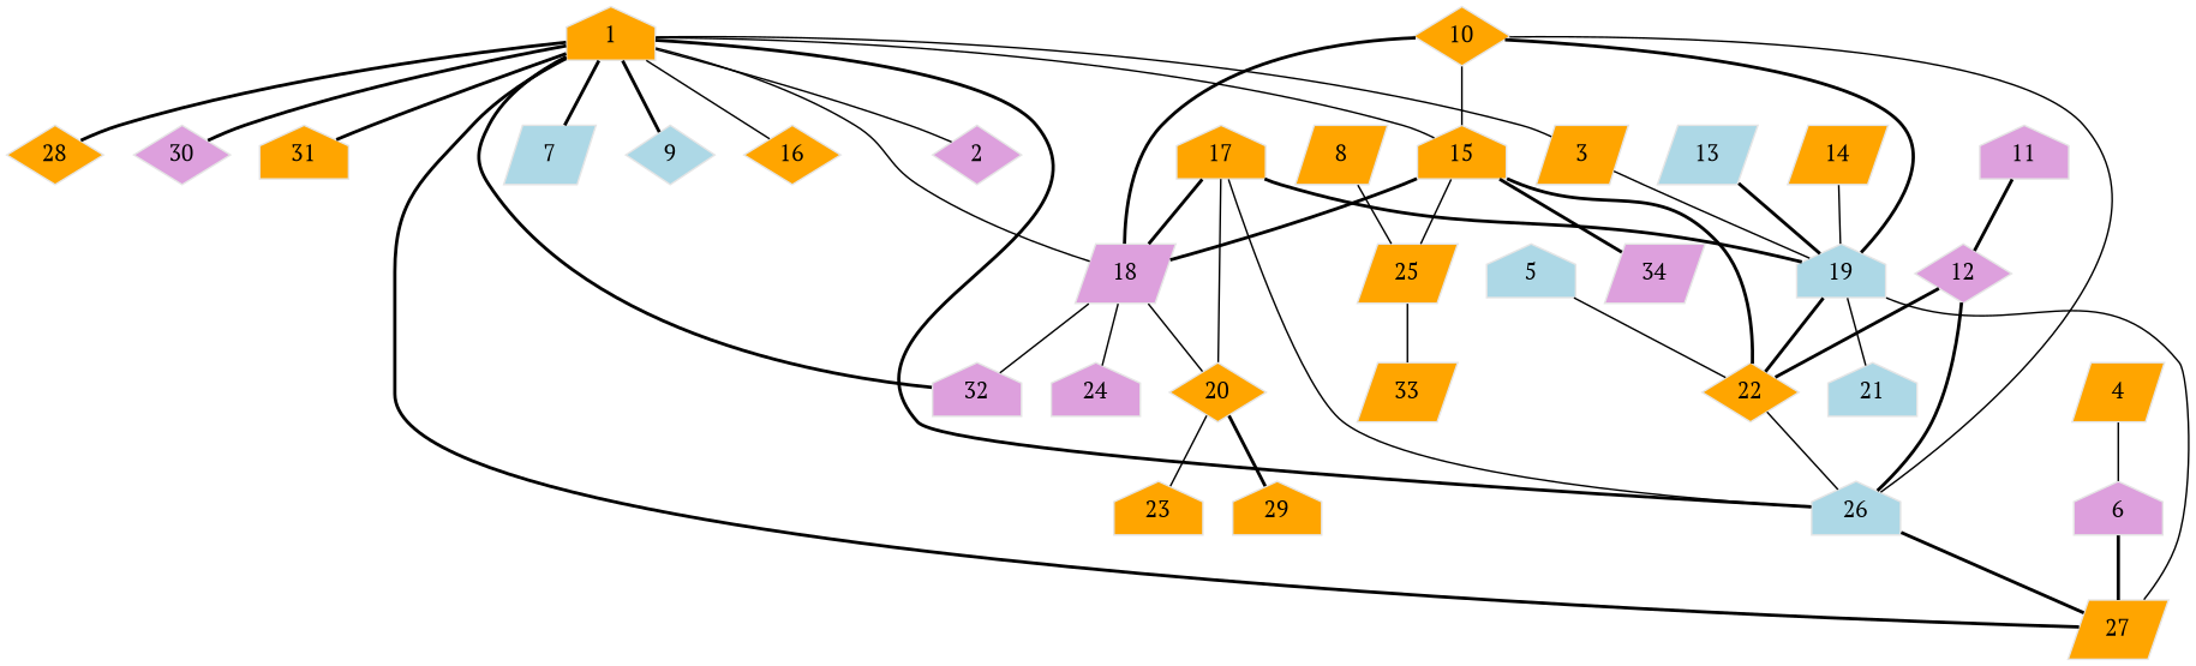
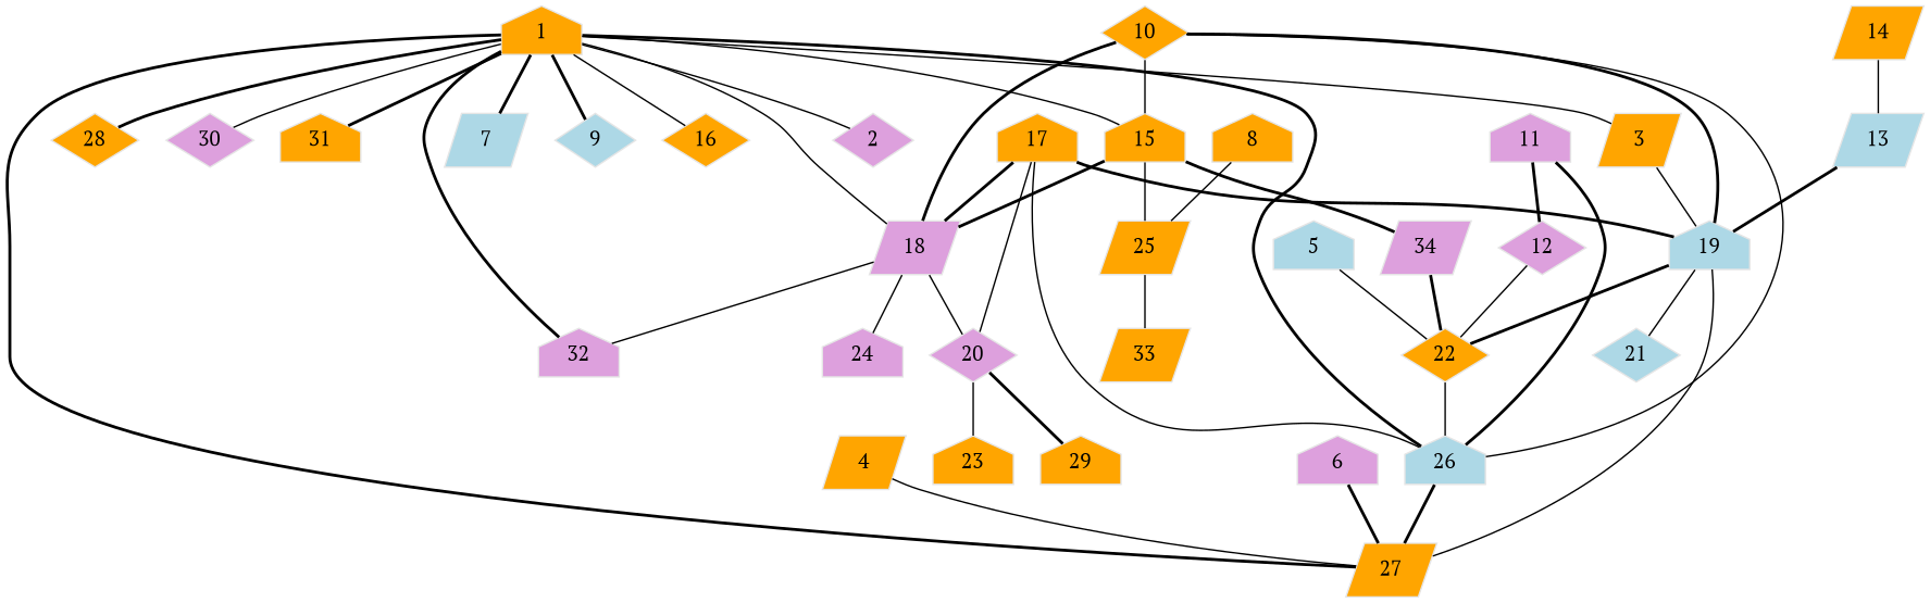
  graph {
    fontname="PT Serif"
    node [color=gray90 fillcolor=orange fontname="PT Serif" shape=house style=filled]
    edge [fontname="PT Serif" style=solid weight=1.0]
    2 [fillcolor=plum shape=diamond]
    1
    3 [shape=parallelogram]
    7 [fillcolor=lightblue shape=parallelogram]
    9 [fillcolor=lightblue shape=diamond]
    15
    16 [shape=diamond]
    18 [fillcolor=plum shape=parallelogram]
    26 [fillcolor=lightblue]
    27 [shape=parallelogram]
    28 [shape=diamond]
    30 [fillcolor=plum shape=diamond]
    31
    32 [fillcolor=plum]
    19 [fillcolor=lightblue]
    22 [shape=diamond]
    25 [shape=parallelogram]
    34 [fillcolor=plum shape=parallelogram]
-   20 [shape=diamond]
+   20 [fillcolor=plum shape=diamond]
    24 [fillcolor=plum]
-   21 [fillcolor=lightblue]
+   21 [fillcolor=lightblue shape=diamond]
    4 [shape=parallelogram]
    5 [fillcolor=lightblue]
    6 [fillcolor=plum]
-   8 [shape=parallelogram]
+   8
    33 [shape=parallelogram]
    10 [shape=diamond]
    11 [fillcolor=plum]
    12 [fillcolor=plum shape=diamond]
    13 [fillcolor=lightblue shape=parallelogram]
    14 [shape=parallelogram]
    17
    23
    29
    1 -- 2
    1 -- 3
    1 -- 7 [style=bold]
    1 -- 9 [style=bold]
    1 -- 15
    1 -- 16
    1 -- 18
    1 -- 26 [style=bold]
    1 -- 27 [style=bold]
    1 -- 28 [style=bold]
-   1 -- 30 [style=bold weight=2.0]
+   1 -- 30 [weight=2.0]
    1 -- 31 [style=bold]
    1 -- 32 [style=bold]
    3 -- 19
    15 -- 18 [style=bold]
-   15 -- 22 [style=bold]
+   34 -- 22 [style=bold]
    15 -- 25
    15 -- 34 [style=bold]
    18 -- 32
    18 -- 20
    18 -- 24
    26 -- 27 [style=bold]
    19 -- 27 [weight=2.0]
    19 -- 22 [style=bold]
    19 -- 21
    22 -- 26
    25 -- 33
    20 -- 23
    20 -- 29 [style=bold]
-   4 -- 6
+   4 -- 27
    5 -- 22
    6 -- 27 [style=bold]
    8 -- 25
    10 -- 15 [weight=2.0]
    10 -- 18 [style=bold]
    10 -- 26
    10 -- 19 [style=bold]
    11 -- 12 [style=bold]
-   12 -- 26 [style=bold]
-   12 -- 22 [style=bold]
+   11 -- 26 [style=bold]
+   12 -- 22
    13 -- 19 [style=bold]
-   14 -- 19
+   14 -- 13
    17 -- 18 [style=bold]
    17 -- 26
    17 -- 19 [style=bold]
    17 -- 20
  }
